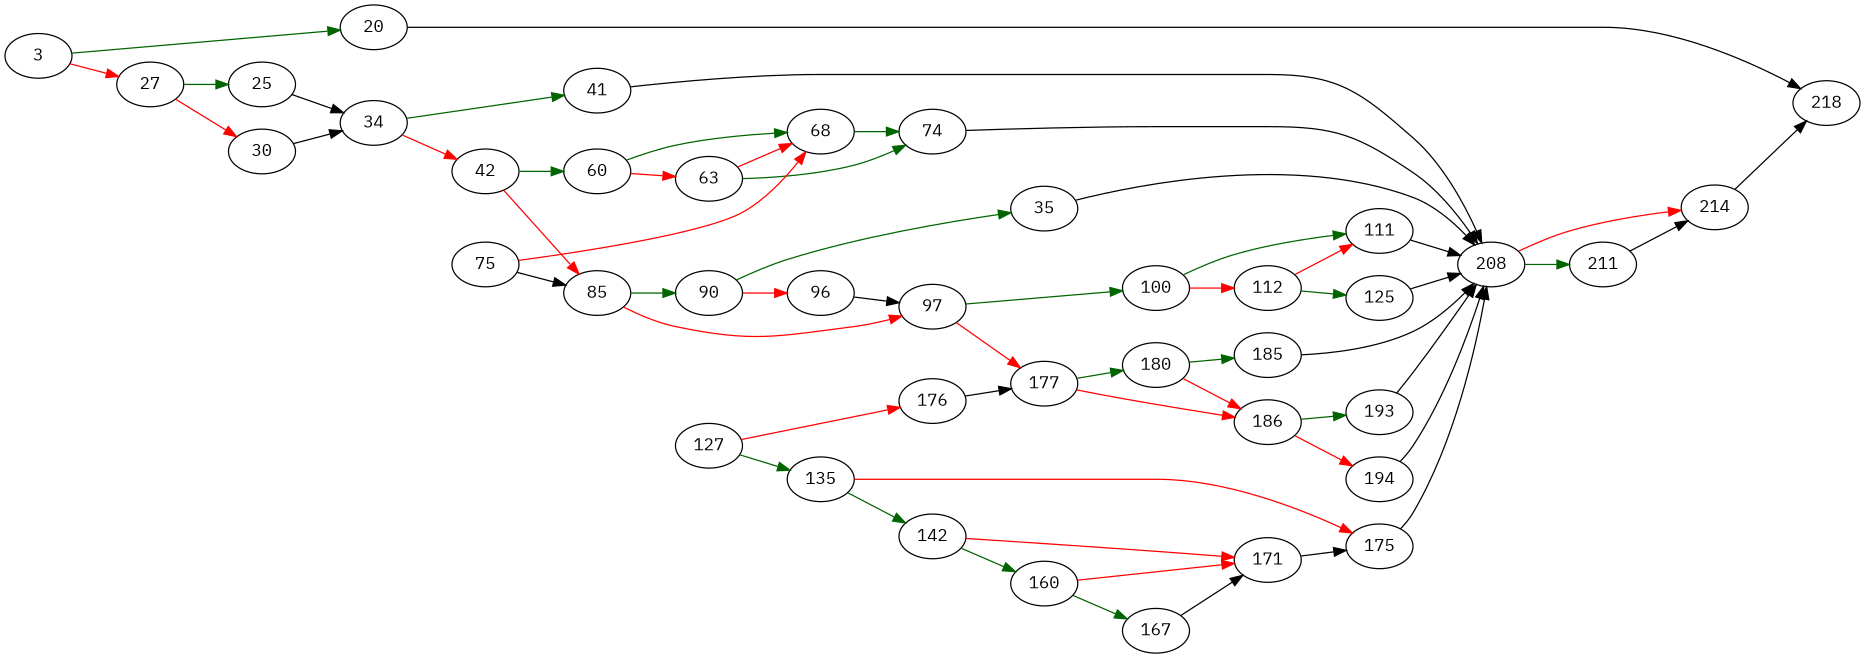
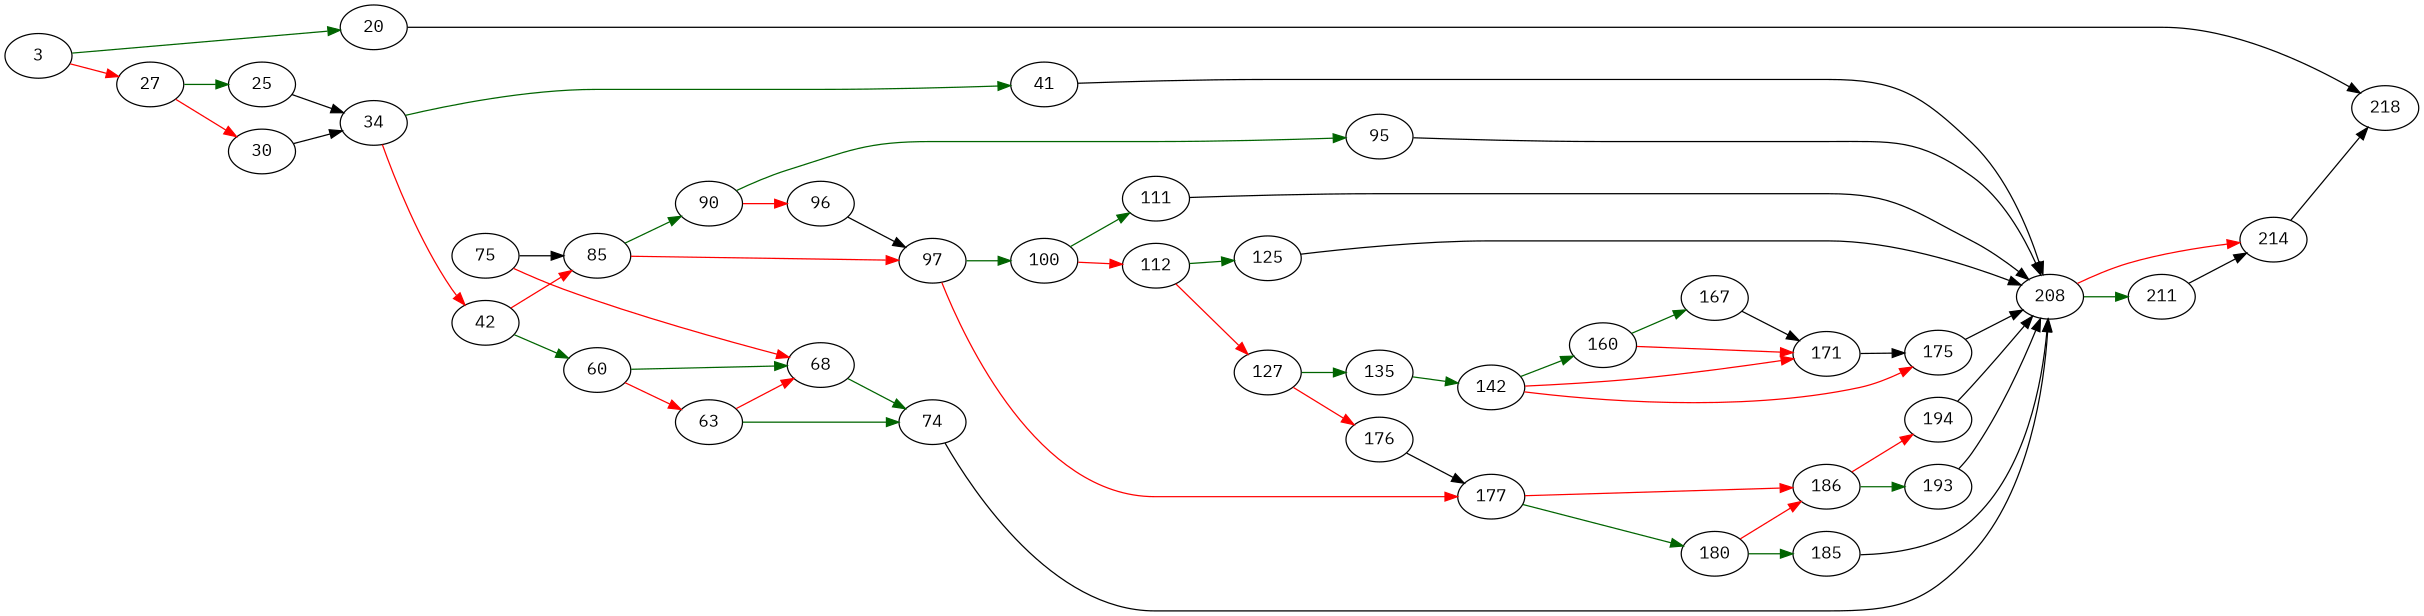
  strict digraph {
    fontname="IBM Plex Mono"
    rankdir=LR
    node [fontname="IBM Plex Mono"]
    edge [color=darkgreen cond=true fontname="IBM Plex Mono"]
    3 [entry=true]
    20
    n3 [label=27]
    218
    25
    30
    34
    41
    42
    208
    60
    85
    211
    214
    68
    63
    90
    97
    74
-   95 [label=35]
+   95
    96
    100
    177
    75
    111
    112
    180
    186
    125
    127
    185
    193
    194
    135
    176
    142
    175
    160
    171
    167
    3 -> 20
    3 -> n3 [color=red cond=false]
    20 -> 218 [color="" cond=""]
    n3 -> 25
    n3 -> 30 [color=red cond=false]
    25 -> 34 [color="" cond=""]
    30 -> 34 [color="" cond=""]
    34 -> 41
    34 -> 42 [color=red cond=false]
    41 -> 208 [color="" cond=""]
    42 -> 60
    42 -> 85 [color=red cond=false]
    208 -> 211
    208 -> 214 [color=red cond=false]
    60 -> 68
    60 -> 63 [color=red cond=false]
    85 -> 90
    85 -> 97 [color=red cond=false]
    211 -> 214 [color="" cond=""]
    214 -> 218 [color="" cond=""]
    68 -> 74
    63 -> 68 [color=red cond=false]
    63 -> 74
    90 -> 95
    90 -> 96 [color=red cond=false]
    97 -> 100
    97 -> 177 [color=red cond=false]
    74 -> 208 [color="" cond=""]
    95 -> 208 [color="" cond=""]
    96 -> 97 [color="" cond=""]
    100 -> 111
    100 -> 112 [color=red cond=false]
    177 -> 180
    177 -> 186 [color=red cond=false]
    75 -> 85 [color="" cond=""]
    75 -> 68 [color=red cond=false]
    111 -> 208 [color="" cond=""]
    112 -> 125
-   112 -> 111 [color=red cond=false]
+   112 -> 127 [color=red cond=false]
    180 -> 186 [color=red cond=false]
    180 -> 185
    186 -> 193
    186 -> 194 [color=red cond=false]
    125 -> 208 [color="" cond=""]
    127 -> 135
    127 -> 176 [color=red cond=false]
    185 -> 208 [color="" cond=""]
    193 -> 208 [color="" cond=""]
    194 -> 208 [color="" cond=""]
    135 -> 142
-   135 -> 175 [color=red cond=false]
+   142 -> 175 [color=red cond=false]
    176 -> 177 [color="" cond=""]
    142 -> 160
    142 -> 171 [color=red cond=false]
    175 -> 208 [color="" cond=""]
    160 -> 171 [color=red cond=false]
    160 -> 167
    171 -> 175 [color="" cond=""]
    167 -> 171 [color="" cond=""]
  }
